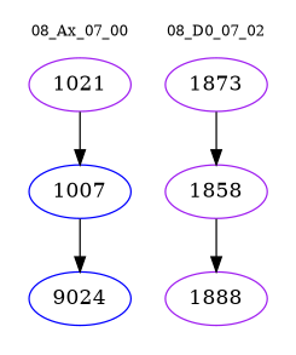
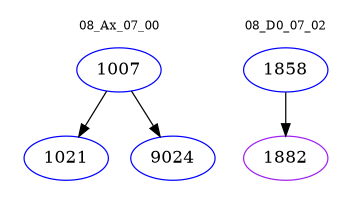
  digraph {
    node [color=blue]
    edge [color=black]
-   n1 [color=purple label=1021]
+   n1 [label=1021]
    n2 [label=1007]
    n3 [label=9024]
-   n4 [color=purple label=1873]
-   n5 [color=purple label=1858]
-   n6 [color=purple label=1888]
+   n5 [label=1858]
+   n6 [color=purple label=1882]
    subgraph cluster_1 {
      color=white
      fontsize=10
      label="08_Ax_07_00"
      n1
      n2
      n3
    }
    subgraph cluster_2 {
      color=white
      fontsize=10
      label="08_D0_07_02"
-     n4
      n5
      n6
    }
-   n1 -> n2
+   n2 -> n1
    n2 -> n3
-   n4 -> n5
    n5 -> n6
  }
